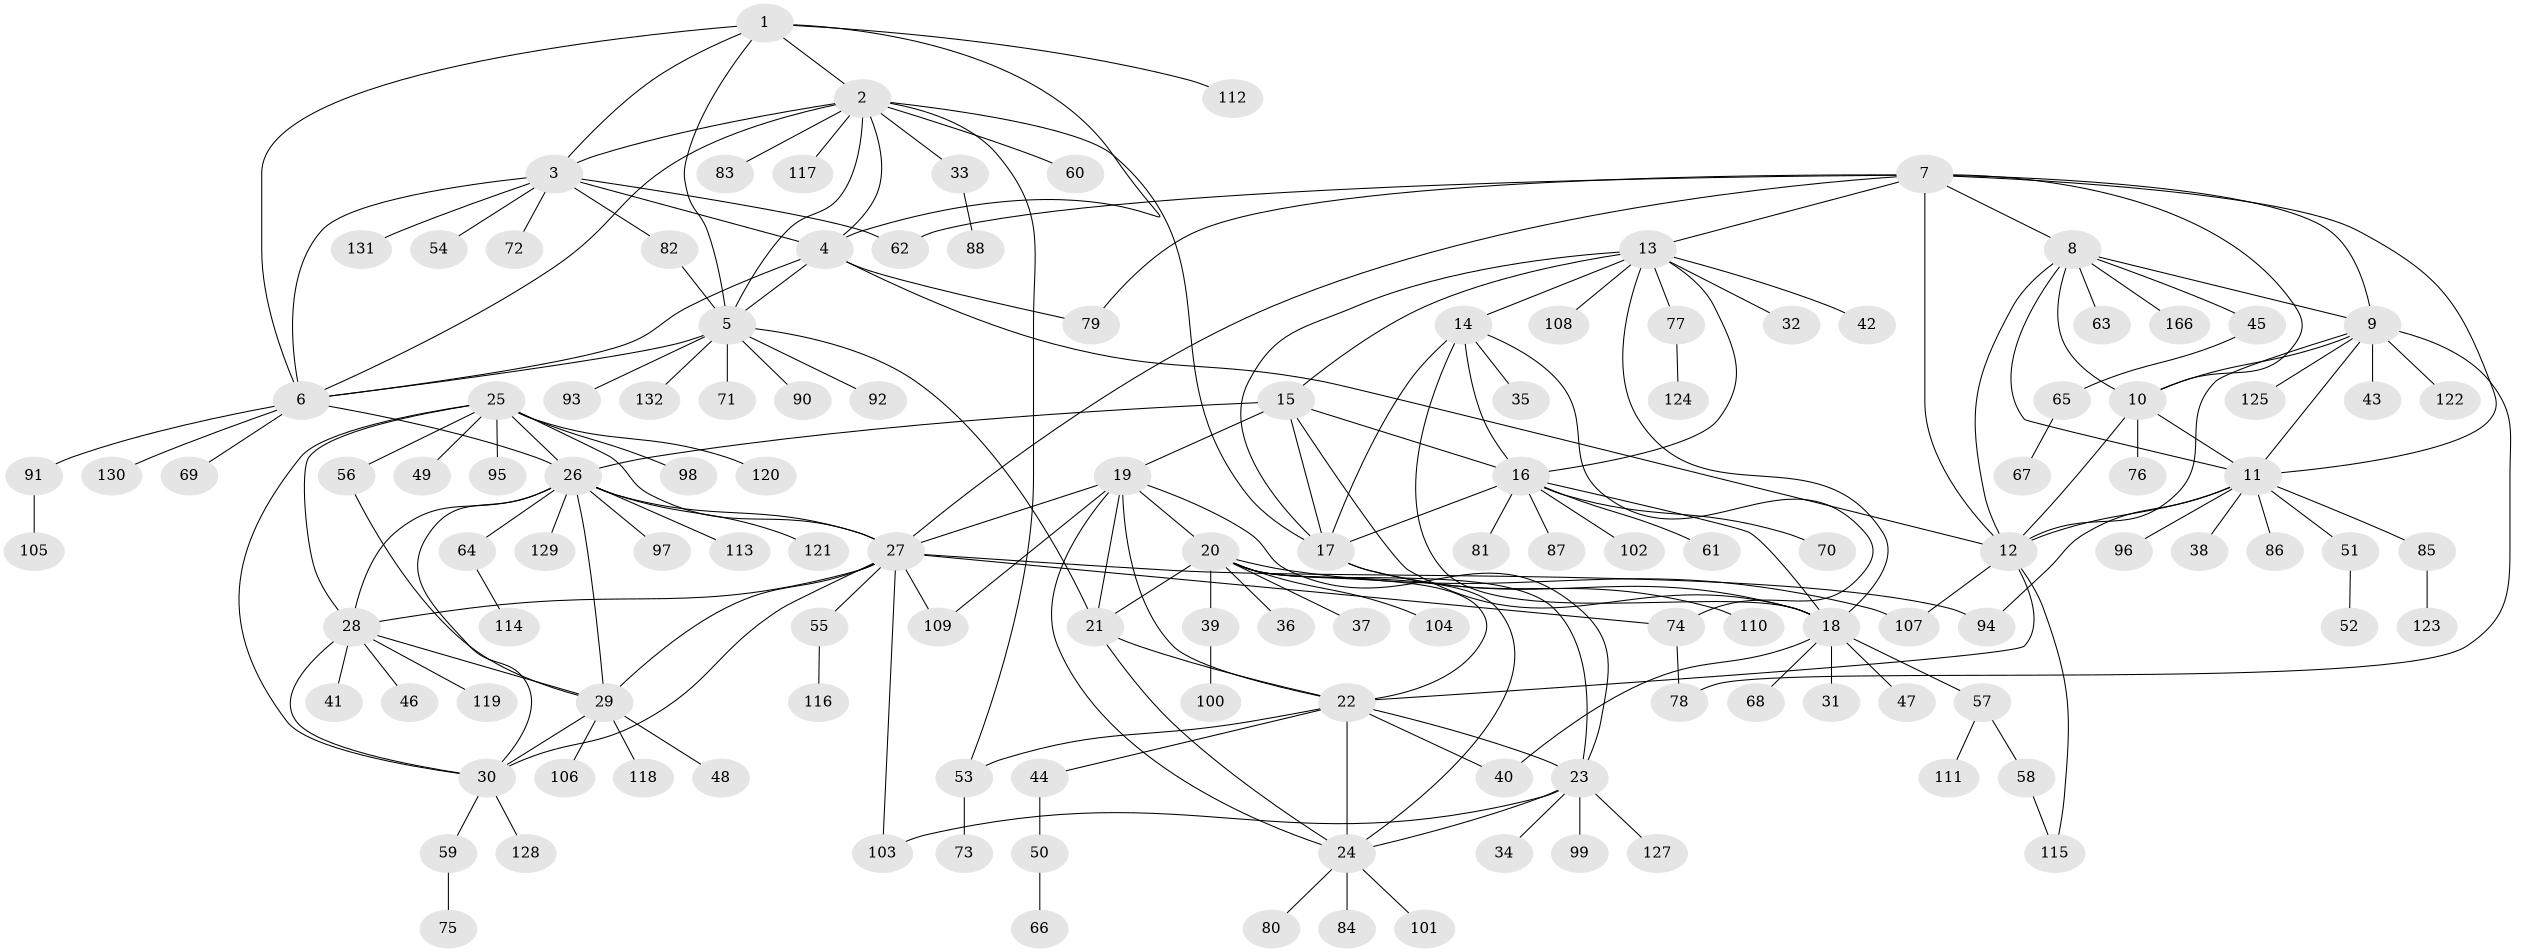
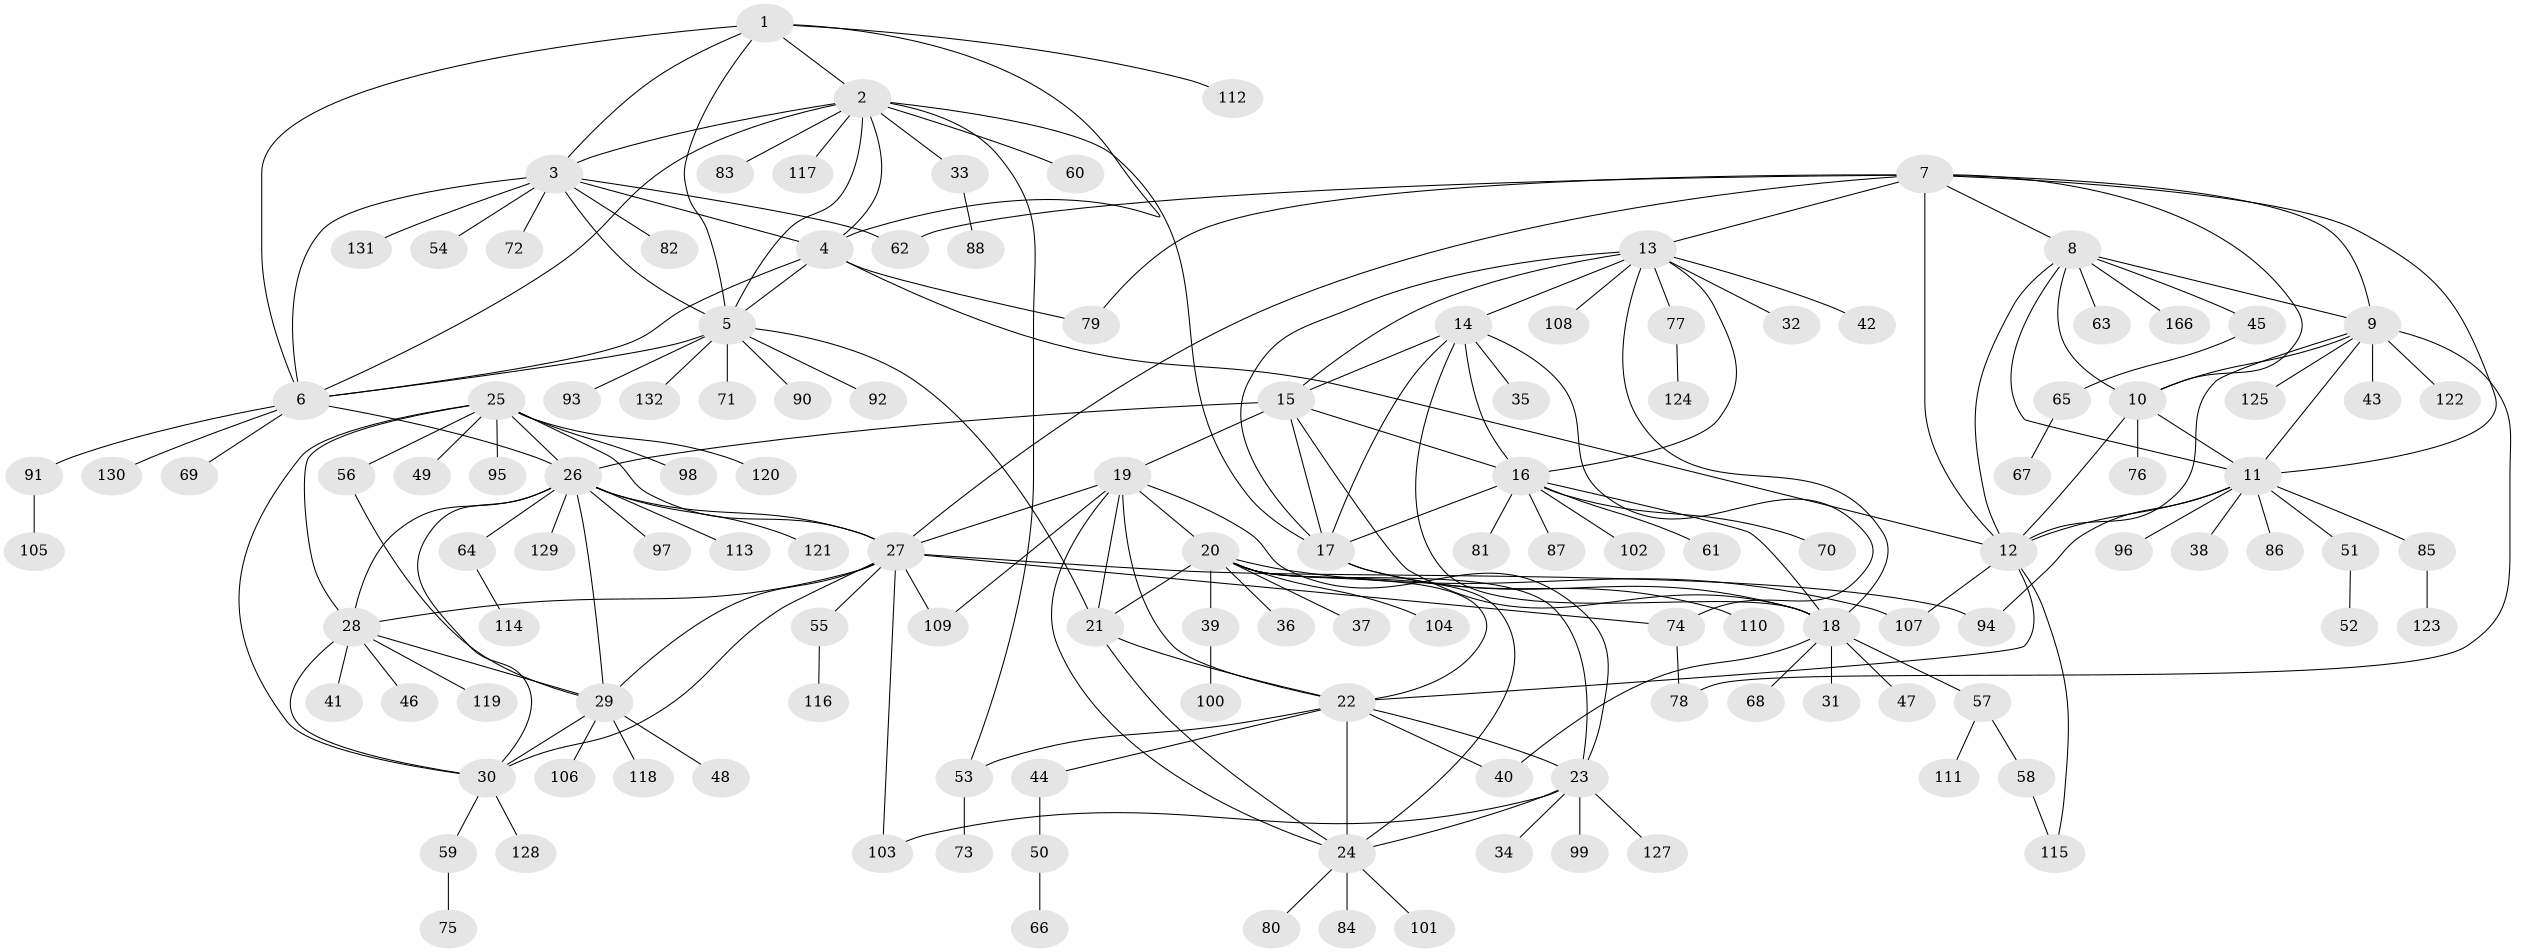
  graph {
    node [color=gray90 style=filled]
    1
    2
    3
    4
    5
    6
    112
    17
    33
    53
    60
    83
    117
    54
    62
    72
    82
    131
    12
    79
    21
    71
    90
    92
    93
    132
    26
    69
    91
    130
    18
    110
    88
    73
    22
    107
    115
    24
    27
    28
    29
    30
    64
    97
    113
    121
    129
    105
    7
    8
    9
    10
    11
    13
    45
    63
    n57 [label=166]
    43
    78
    122
    125
    76
    38
    51
    85
    86
    94
    96
    14
    15
    16
    32
    42
    77
    108
    74
    109
    103
    55
    65
    52
    123
    40
    23
    44
    35
    19
    61
    70
    81
    87
    102
    31
    47
    57
    68
    124
    20
    58
    111
    36
    37
    39
    104
    34
    99
    127
    80
    84
    101
    100
    50
    25
    49
    56
    95
    98
    120
    41
    46
    119
    48
    106
    118
    59
    128
    114
    116
    75
    66
    67
    1 -- 2
    1 -- 3
    1 -- 4
    1 -- 5
    1 -- 6
    1 -- 112
    2 -- 3
    2 -- 4
    2 -- 5
    2 -- 6
    2 -- 17
    2 -- 33
    2 -- 53
    2 -- 60
    2 -- 83
    2 -- 117
    3 -- 4
-   82 -- 5
+   3 -- 5
    3 -- 6
    3 -- 54
    3 -- 62
    3 -- 72
    3 -- 82
    3 -- 131
    4 -- 5
    4 -- 6
    4 -- 12
    4 -- 79
    5 -- 6
    5 -- 21
    5 -- 71
    5 -- 90
    5 -- 92
    5 -- 93
    5 -- 132
    6 -- 26
    6 -- 69
    6 -- 91
    6 -- 130
    17 -- 18
    17 -- 110
    33 -- 88
    53 -- 73
    12 -- 22
    12 -- 107
    12 -- 115
    21 -- 22
    21 -- 24
    26 -- 27
    26 -- 28
    26 -- 29
    26 -- 30
    26 -- 64
    26 -- 97
    26 -- 113
    26 -- 121
    26 -- 129
    91 -- 105
    18 -- 40
    18 -- 31
    18 -- 47
    18 -- 57
    18 -- 68
    22 -- 53
    22 -- 24
    22 -- 40
    22 -- 23
    22 -- 44
    24 -- 80
    24 -- 84
    24 -- 101
    27 -- 28
    27 -- 29
    27 -- 30
    27 -- 94
    27 -- 74
    27 -- 109
    27 -- 103
    27 -- 55
    28 -- 29
    28 -- 30
    28 -- 41
    28 -- 46
    28 -- 119
    29 -- 30
    29 -- 48
    29 -- 106
    29 -- 118
    30 -- 59
    30 -- 128
    64 -- 114
    7 -- 62
    7 -- 12
    7 -- 79
    7 -- 27
    7 -- 8
    7 -- 9
    7 -- 10
    7 -- 11
    7 -- 13
    8 -- 12
    8 -- 9
    8 -- 10
    8 -- 11
    8 -- 45
    8 -- 63
    8 -- n57
    9 -- 12
    9 -- 10
    9 -- 11
    9 -- 43
    9 -- 78
    9 -- 122
    9 -- 125
    10 -- 12
    10 -- 11
    10 -- 76
    11 -- 12
    11 -- 38
    11 -- 51
    11 -- 85
    11 -- 86
    11 -- 94
    11 -- 96
    13 -- 17
    13 -- 18
    13 -- 14
    13 -- 15
    13 -- 16
    13 -- 32
    13 -- 42
    13 -- 77
    13 -- 108
    45 -- 65
    51 -- 52
    85 -- 123
    14 -- 17
    14 -- 18
+   14 -- 15
    14 -- 16
    14 -- 74
    14 -- 35
    15 -- 17
    15 -- 26
    15 -- 18
    15 -- 16
    15 -- 19
    16 -- 17
    16 -- 18
    16 -- 61
    16 -- 70
    16 -- 81
    16 -- 87
    16 -- 102
    77 -- 124
    74 -- 78
    55 -- 116
    65 -- 67
    23 -- 24
    23 -- 103
    23 -- 34
    23 -- 99
    23 -- 127
    44 -- 50
    19 -- 21
    19 -- 22
    19 -- 24
    19 -- 27
    19 -- 109
    19 -- 23
    19 -- 20
    57 -- 58
    57 -- 111
    20 -- 21
    20 -- 22
    20 -- 107
    20 -- 24
    20 -- 23
    20 -- 36
    20 -- 37
    20 -- 39
    20 -- 104
    58 -- 115
    39 -- 100
    50 -- 66
    25 -- 26
    25 -- 27
    25 -- 28
    25 -- 30
    25 -- 49
    25 -- 56
    25 -- 95
    25 -- 98
    25 -- 120
    56 -- 29
    59 -- 75
  }
